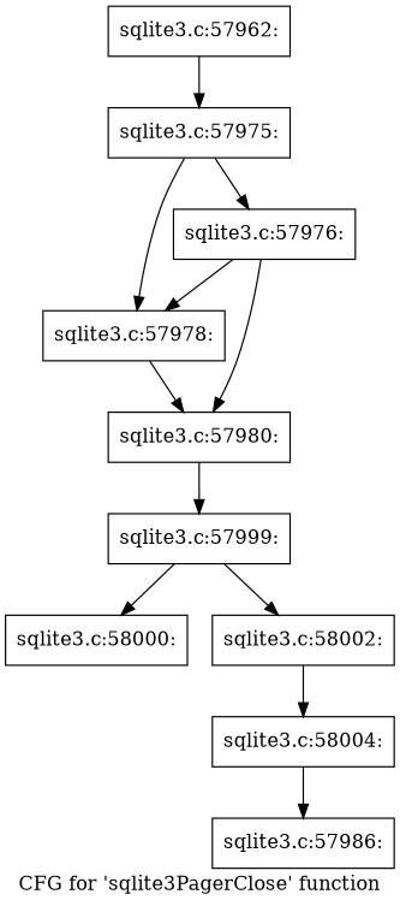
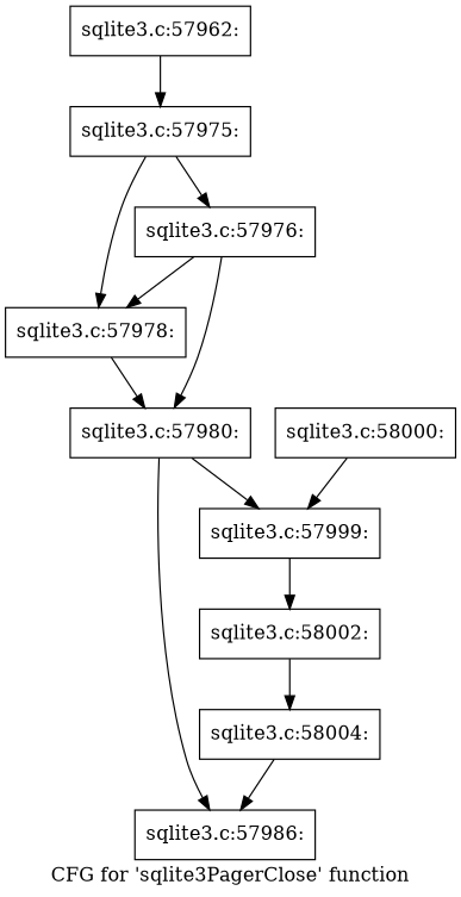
  digraph {
    label="CFG for 'sqlite3PagerClose' function"
    node [shape=record]
    n1 [label="{sqlite3.c:57962:}"]
    n2 [label="{sqlite3.c:57975:}"]
    n3 [label="{sqlite3.c:57976:}"]
    n4 [label="{sqlite3.c:57978:}"]
    n5 [label="{sqlite3.c:57980:}"]
    n6 [label="{sqlite3.c:57986:}"]
    n7 [label="{sqlite3.c:57999:}"]
    n8 [label="{sqlite3.c:58000:}"]
    n9 [label="{sqlite3.c:58002:}"]
    n10 [label="{sqlite3.c:58004:}"]
    n1 -> n2
    n2 -> n3
    n2 -> n4
    n3 -> n4
    n3 -> n5
    n4 -> n5
+   n5 -> n6
    n5 -> n7
-   n7 -> n8
+   n8 -> n7
    n7 -> n9
    n9 -> n10
    n10 -> n6
  }
